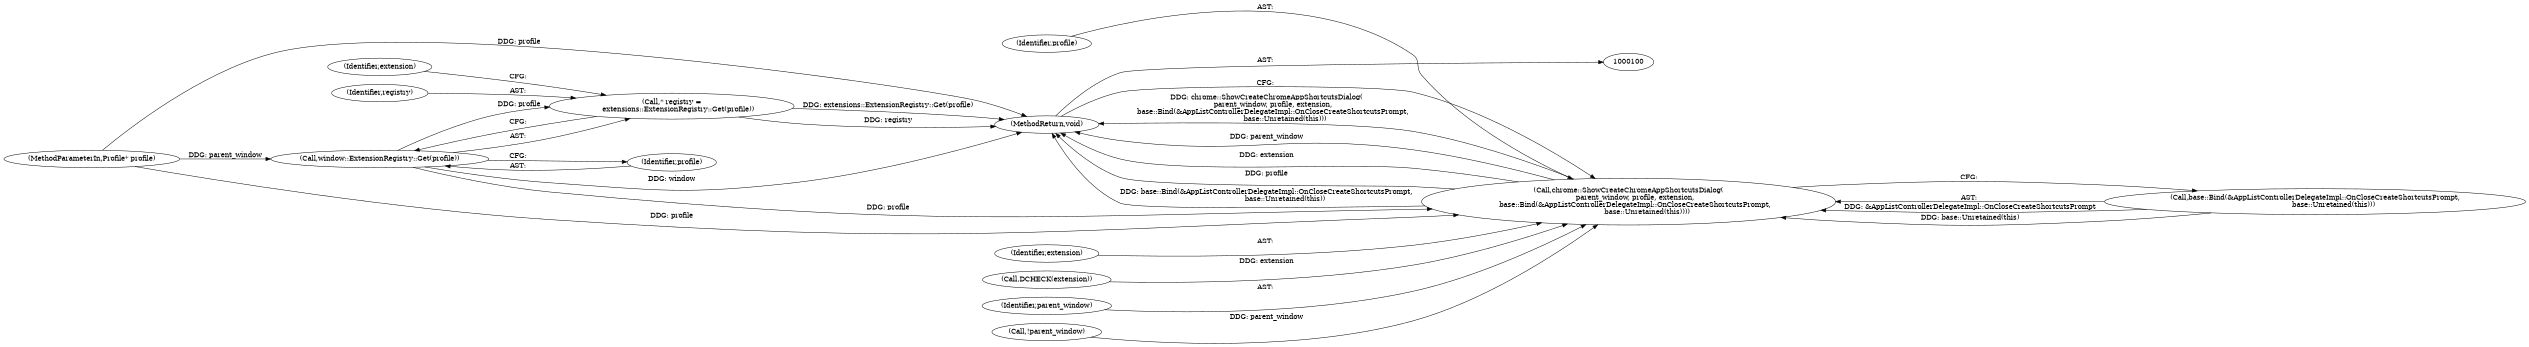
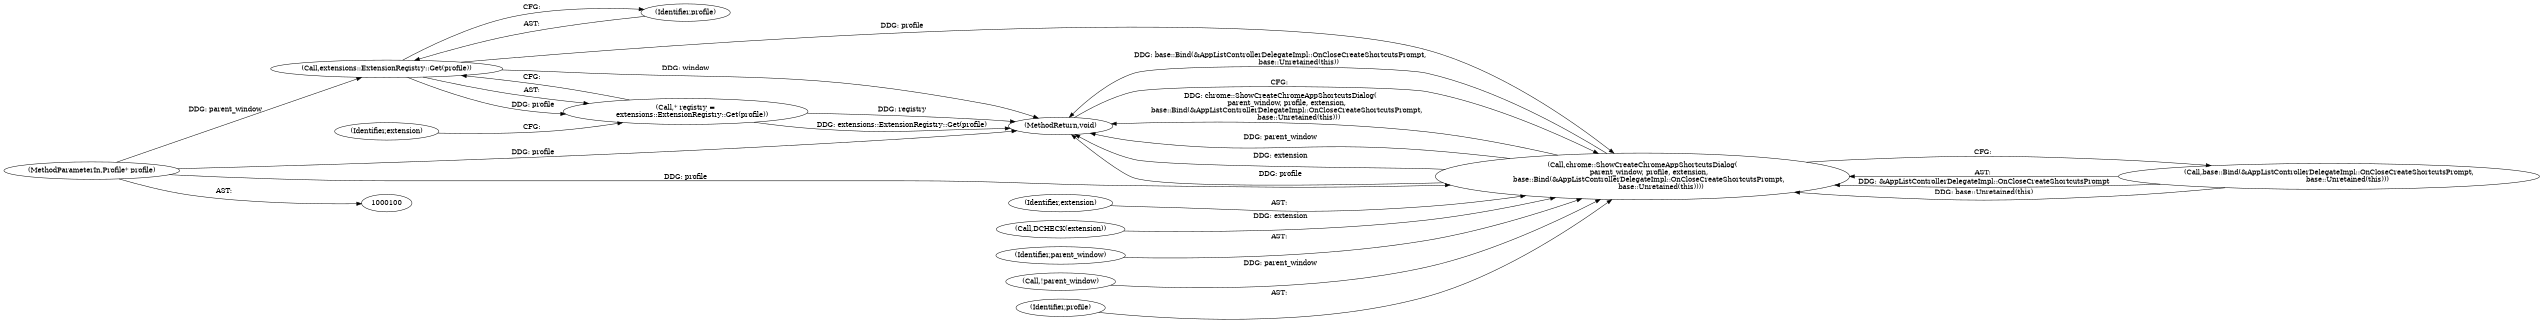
  digraph {
    rankdir=LR
-   n1 [label="(Call,window::ExtensionRegistry::Get(profile))"]
+   n1 [label="(Call,extensions::ExtensionRegistry::Get(profile))"]
    n2 [label="(Call,* registry =\n      extensions::ExtensionRegistry::Get(profile))"]
    n3 [label="(Call,chrome::ShowCreateChromeAppShortcutsDialog(\n      parent_window, profile, extension,\n      base::Bind(&AppListControllerDelegateImpl::OnCloseCreateShortcutsPrompt,\n                 base::Unretained(this))))"]
    n4 [label="(Identifier,profile)"]
    n5 [label="(MethodReturn,void)"]
    n6 [label="(Call,base::Bind(&AppListControllerDelegateImpl::OnCloseCreateShortcutsPrompt,\n                 base::Unretained(this)))"]
    n7 [label="(MethodParameterIn,Profile* profile)"]
    1000100
    n9 [label="(Identifier,extension)"]
    n10 [label="(Identifier,extension)"]
    n11 [label="(Call,DCHECK(extension))"]
    n12 [label="(Identifier,parent_window)"]
    n13 [label="(Call,!parent_window)"]
    n14 [label="(Identifier,profile)"]
-   n15 [label="(Identifier,registry)"]
    n1 -> n2 [label="AST: "]
    n1 -> n2 [label="DDG: profile"]
    n1 -> n3 [label="DDG: profile"]
    n1 -> n4 [label="CFG: "]
    n1 -> n5 [label="DDG: window"]
    n2 -> n1 [label="CFG: "]
    n2 -> n5 [label="DDG: registry"]
    n2 -> n5 [label="DDG: extensions::ExtensionRegistry::Get(profile)"]
    n3 -> n5 [label="DDG: chrome::ShowCreateChromeAppShortcutsDialog(\n      parent_window, profile, extension,\n      base::Bind(&AppListControllerDelegateImpl::OnCloseCreateShortcutsPrompt,\n                 base::Unretained(this)))"]
    n3 -> n5 [label="DDG: parent_window"]
    n3 -> n5 [label="DDG: extension"]
    n3 -> n5 [label="DDG: profile"]
    n3 -> n5 [label="DDG: base::Bind(&AppListControllerDelegateImpl::OnCloseCreateShortcutsPrompt,\n                 base::Unretained(this))"]
    n3 -> n6 [label="CFG: "]
    n4 -> n1 [label="AST: "]
    n5 -> n3 [label="CFG: "]
    n6 -> n3 [label="AST: "]
    n6 -> n3 [label="DDG: &AppListControllerDelegateImpl::OnCloseCreateShortcutsPrompt"]
    n6 -> n3 [label="DDG: base::Unretained(this)"]
    n7 -> n1 [label="DDG: parent_window"]
    n7 -> n3 [label="DDG: profile"]
    n7 -> n5 [label="DDG: profile"]
-   n5 -> 1000100 [label="AST: "]
+   n7 -> 1000100 [label="AST: "]
    n9 -> n3 [label="AST: "]
    n10 -> n2 [label="CFG: "]
    n11 -> n3 [label="DDG: extension"]
    n12 -> n3 [label="AST: "]
    n13 -> n3 [label="DDG: parent_window"]
    n14 -> n3 [label="AST: "]
-   n15 -> n2 [label="AST: "]
  }
